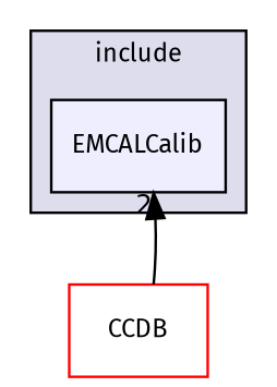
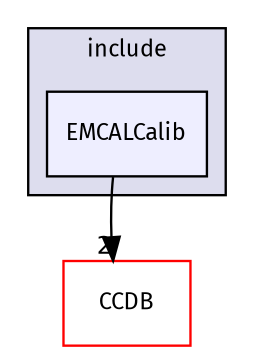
  digraph {
    compound=true
    fontname="Fira Sans"
    node [fontname="Fira Sans" fontsize=10 shape=box]
    n1 [fillcolor="#eeeeff" label=EMCALCalib pencolor=black style=filled]
    n2 [color=red label=CCDB]
    subgraph cluster_1 {
      bgcolor="#ddddee"
      fontsize=10
      label=include
      pencolor=black
      n1
    }
-   n2 -> n1 [headlabel=2 labeldistance=1.5 labelfontname=Helvetica labelfontsize=10 fontname="Fira Sans"]
+   n1 -> n2 [headlabel=2 labeldistance=1.5 labelfontname=Helvetica labelfontsize=10 fontname="Fira Sans"]
  }
